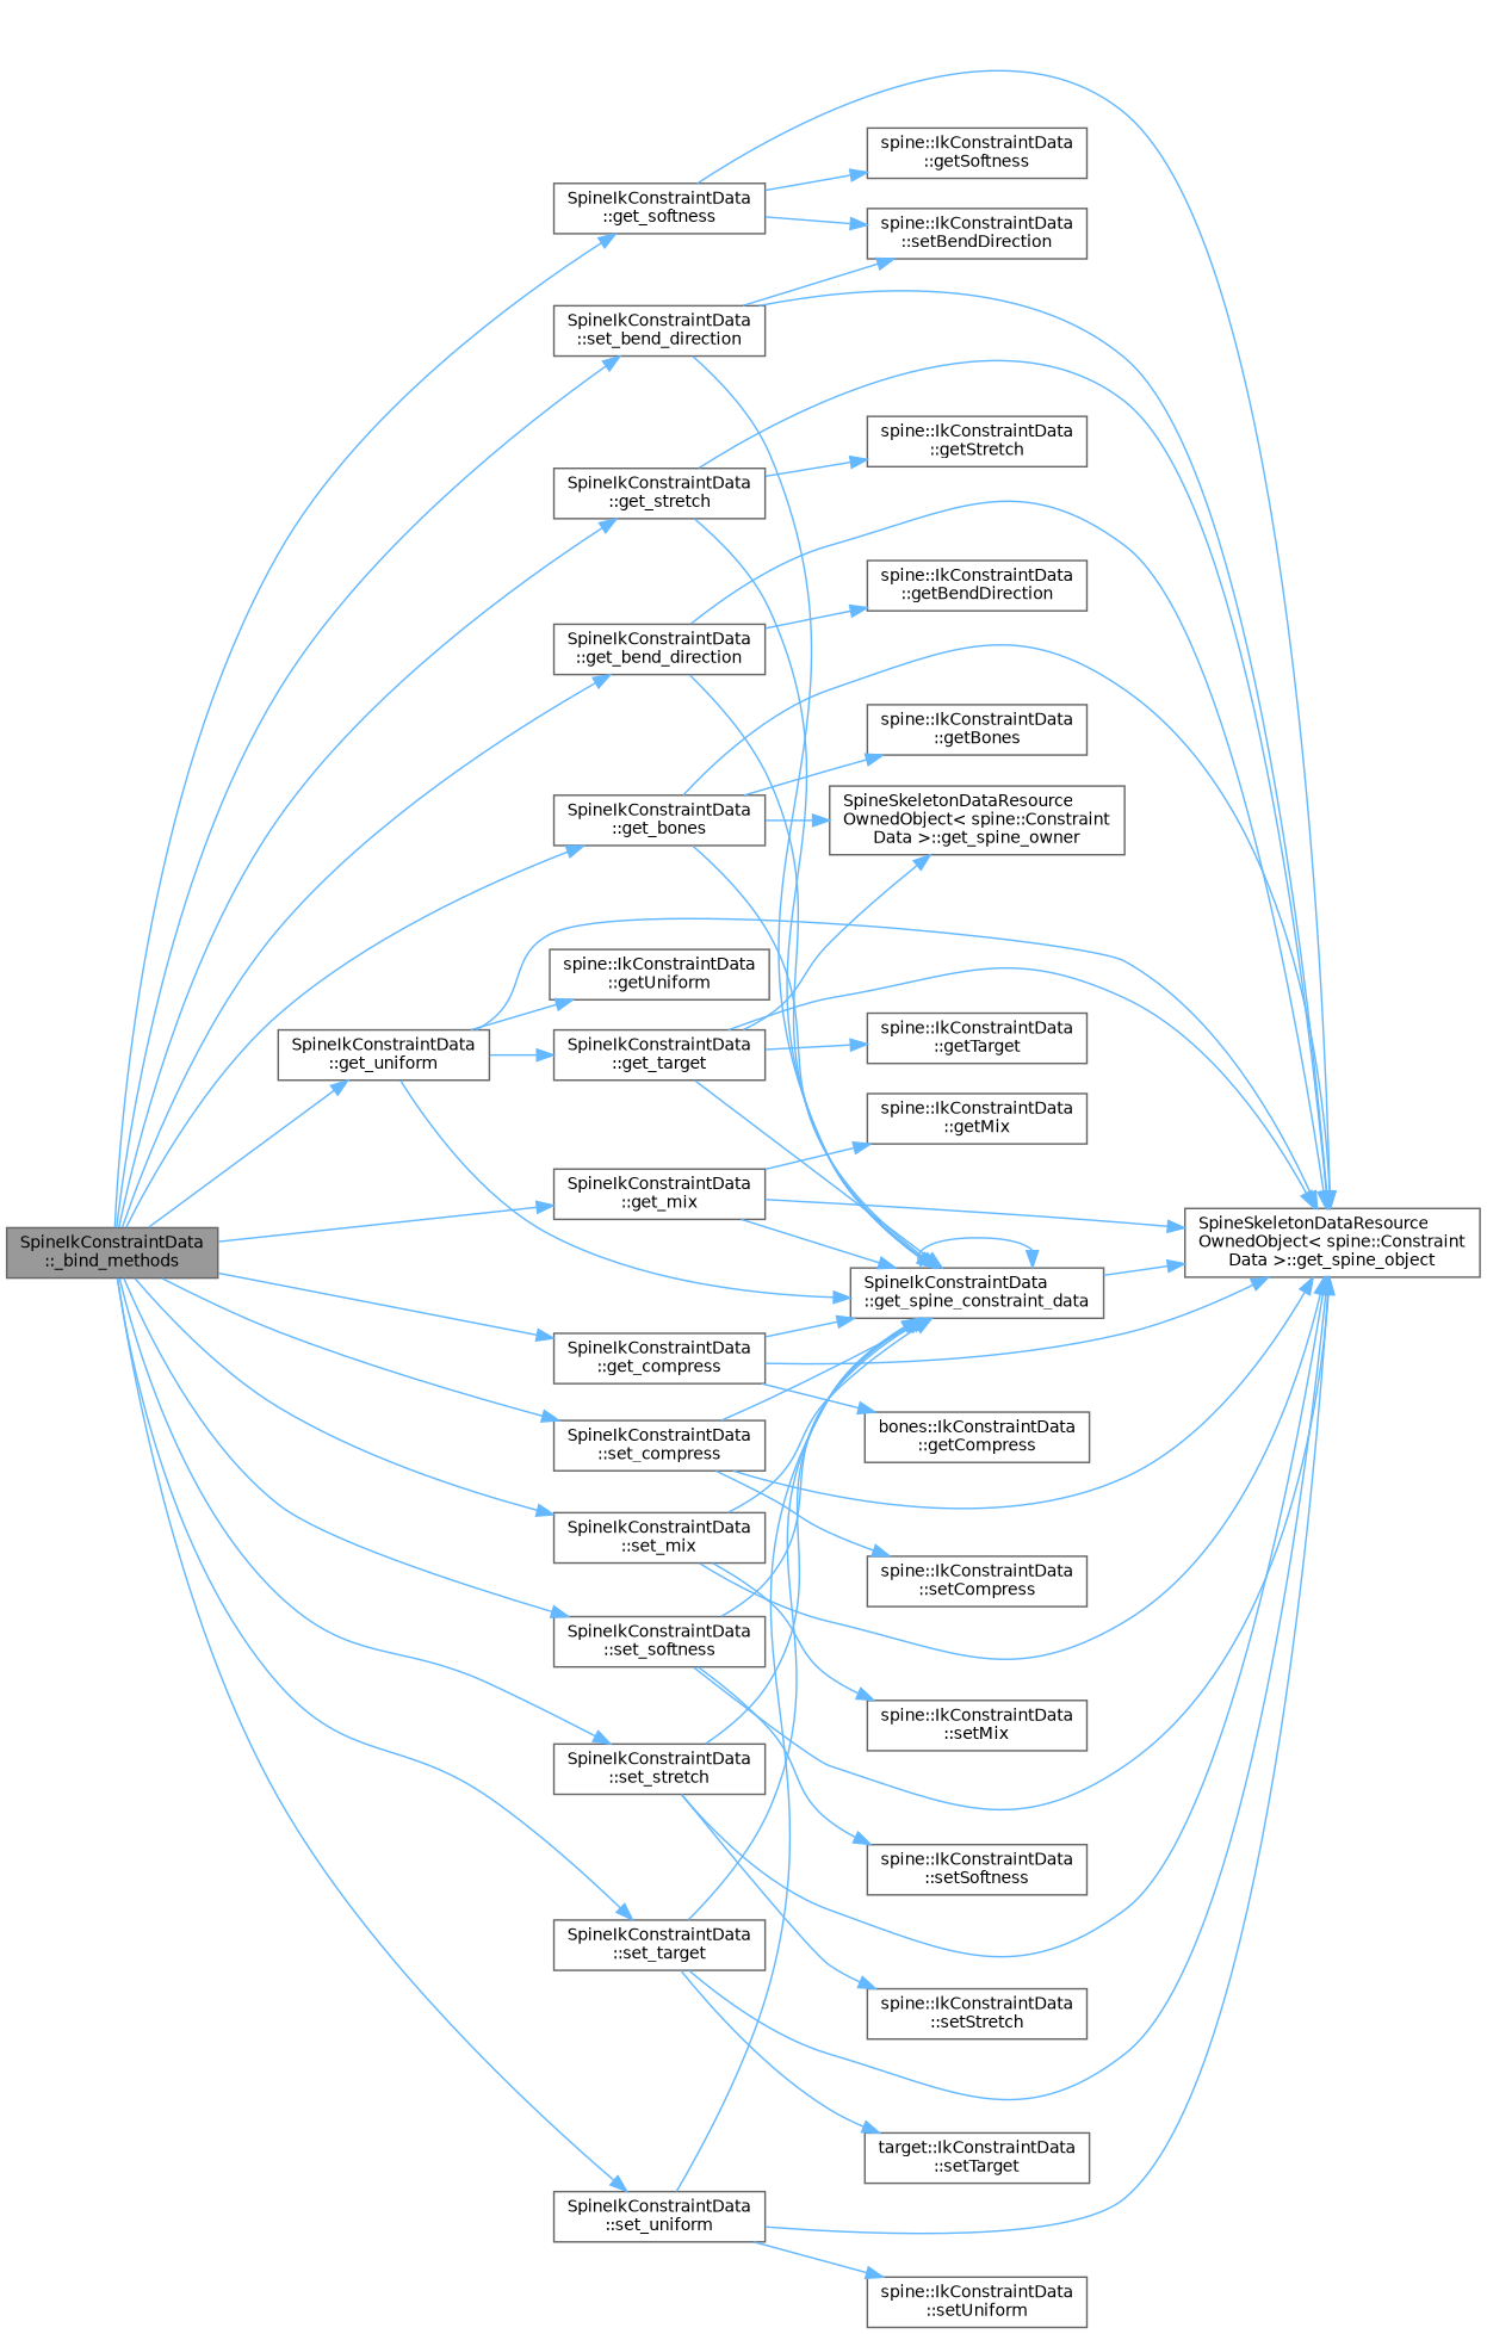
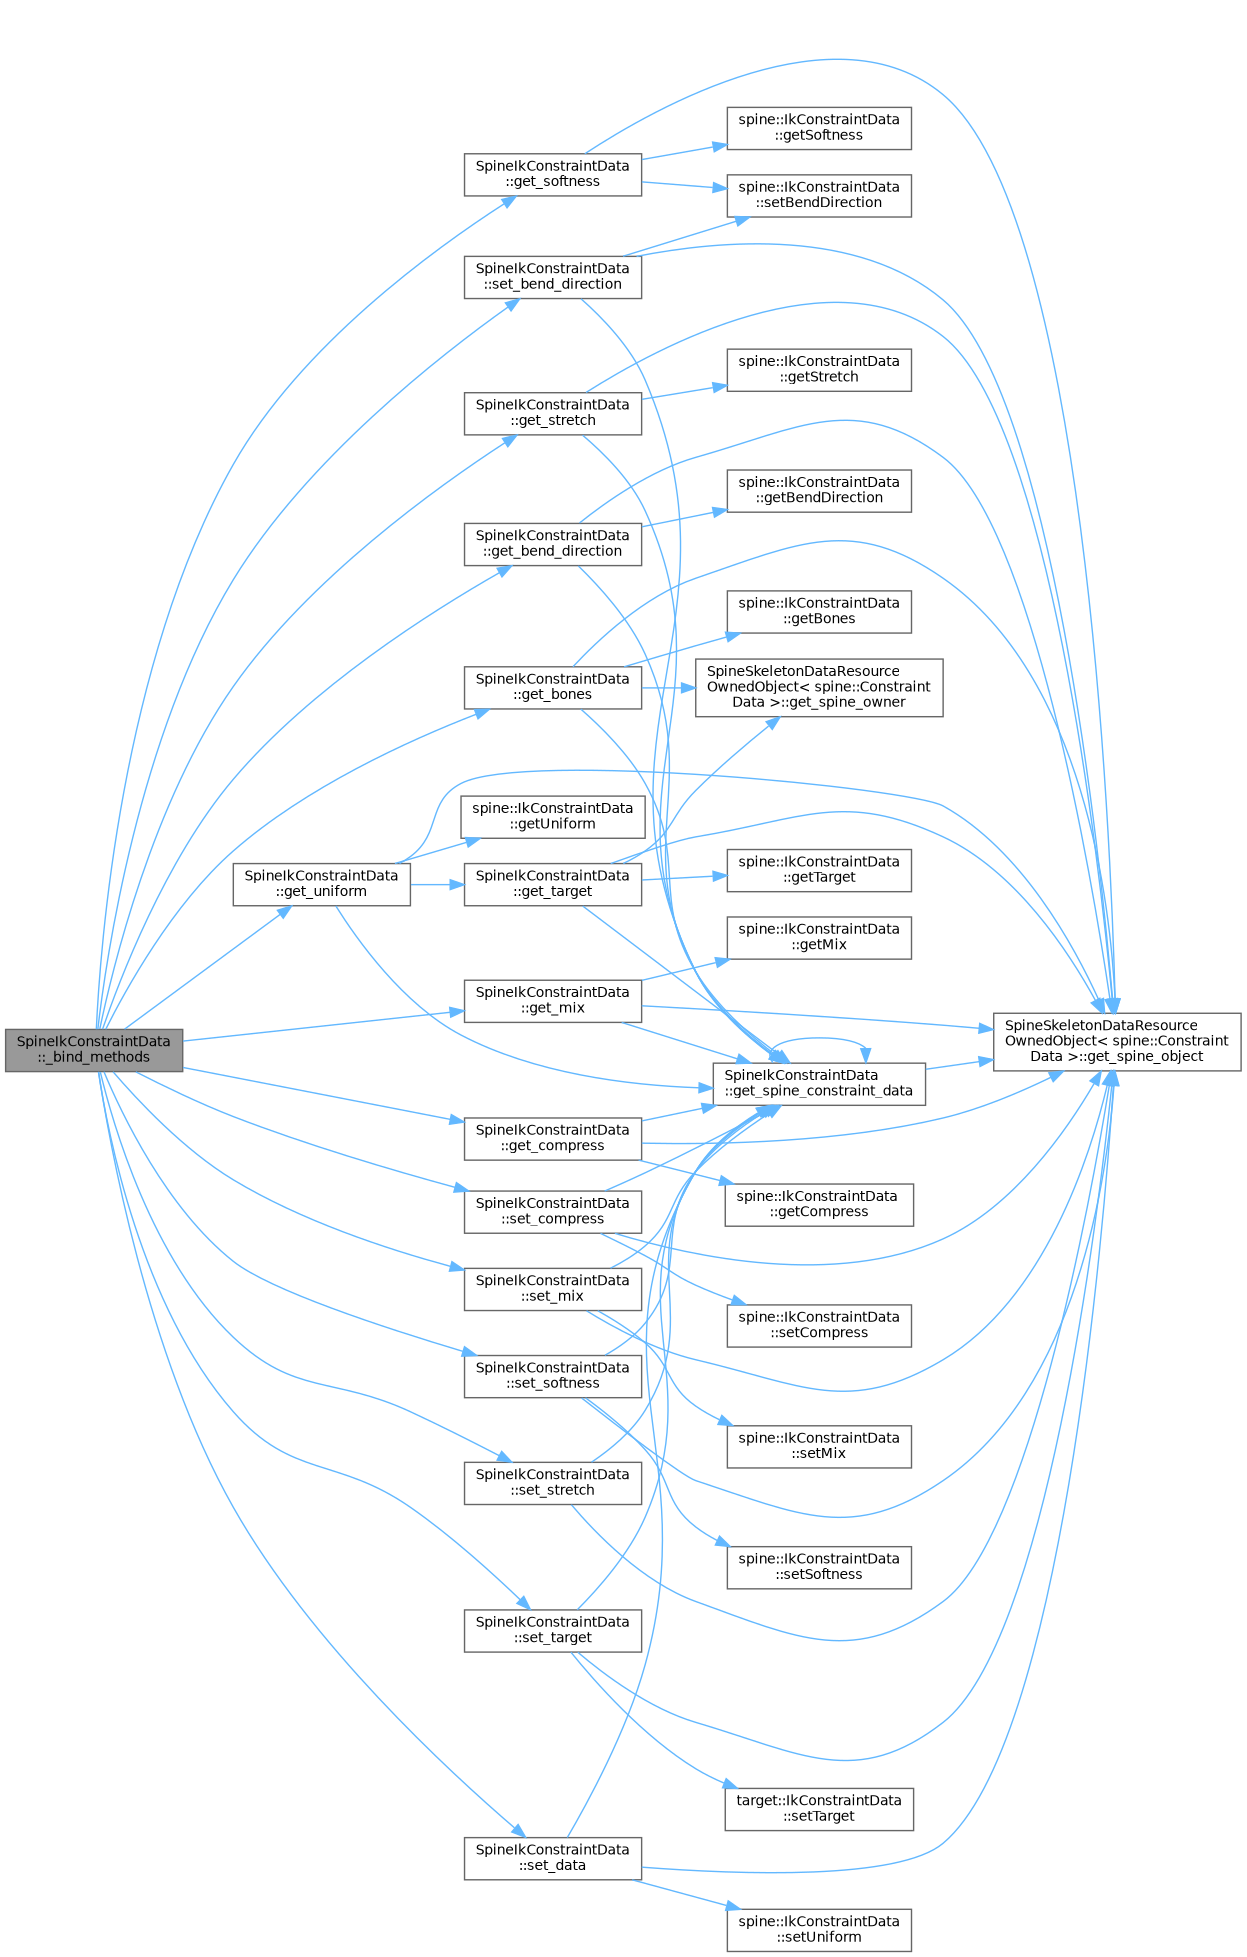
  digraph {
    rankdir=LR
    node [color=grey40 fillcolor=white fontname=Helvetica fontsize=10 shape=box style=filled]
    edge [color=steelblue1 fontname=Helvetica fontsize=10 labelfontname=Helvetica labelfontsize=10 style=solid]
    n1 [color=gray40 fillcolor=grey60 fontcolor=black height=0.2 label="SpineIkConstraintData\l::_bind_methods" width=0.4]
    n2 [height=0.2 label="SpineIkConstraintData\l::get_bend_direction" width=0.4]
    n3 [height=0.2 label="SpineIkConstraintData\l::get_bones" width=0.4]
    n4 [height=0.2 label="SpineIkConstraintData\l::get_compress" width=0.4]
    n5 [height=0.2 label="SpineIkConstraintData\l::get_mix" width=0.4]
    n6 [height=0.2 label="SpineIkConstraintData\l::get_softness" width=0.4]
    n7 [height=0.2 label="SpineIkConstraintData\l::get_stretch" width=0.4]
    n8 [height=0.2 label="SpineIkConstraintData\l::get_uniform" width=0.4]
    n9 [height=0.2 label="SpineIkConstraintData\l::set_bend_direction" width=0.4]
    n10 [height=0.2 label="SpineIkConstraintData\l::set_compress" width=0.4]
    n11 [height=0.2 label="SpineIkConstraintData\l::set_mix" width=0.4]
    n12 [height=0.2 label="SpineIkConstraintData\l::set_softness" width=0.4]
    n13 [height=0.2 label="SpineIkConstraintData\l::set_stretch" width=0.4]
    n14 [height=0.2 label="SpineIkConstraintData\l::set_target" width=0.4]
-   n15 [height=0.2 label="SpineIkConstraintData\l::set_uniform" width=0.4]
+   n15 [height=0.2 label="SpineIkConstraintData\l::set_data" width=0.4]
    n16 [height=0.2 label="SpineIkConstraintData\l::get_spine_constraint_data" width=0.4]
    n17 [height=0.2 label="SpineSkeletonDataResource\lOwnedObject\< spine::Constraint\lData \>::get_spine_object" width=0.4]
    n18 [height=0.2 label="spine::IkConstraintData\l::getBendDirection" width=0.4]
    n19 [height=0.2 label="SpineSkeletonDataResource\lOwnedObject\< spine::Constraint\lData \>::get_spine_owner" width=0.4]
    n20 [height=0.2 label="spine::IkConstraintData\l::getBones" width=0.4]
-   n21 [height=0.2 label="bones::IkConstraintData\l::getCompress" width=0.4]
+   n21 [height=0.2 label="spine::IkConstraintData\l::getCompress" width=0.4]
    n22 [height=0.2 label="spine::IkConstraintData\l::getMix" width=0.4]
    n23 [height=0.2 label="spine::IkConstraintData\l::getSoftness" width=0.4]
    n24 [height=0.2 label="spine::IkConstraintData\l::setBendDirection" width=0.4]
    n25 [height=0.2 label="spine::IkConstraintData\l::getStretch" width=0.4]
    n26 [height=0.2 label="SpineIkConstraintData\l::get_target" width=0.4]
    n27 [height=0.2 label="spine::IkConstraintData\l::getTarget" width=0.4]
    n28 [height=0.2 label="spine::IkConstraintData\l::getUniform" width=0.4]
    n29 [height=0.2 label="spine::IkConstraintData\l::setCompress" width=0.4]
    n30 [height=0.2 label="spine::IkConstraintData\l::setMix" width=0.4]
    n31 [height=0.2 label="spine::IkConstraintData\l::setSoftness" width=0.4]
-   n32 [height=0.2 label="spine::IkConstraintData\l::setStretch" width=0.4]
    n33 [height=0.2 label="target::IkConstraintData\l::setTarget" width=0.4]
    n34 [height=0.2 label="spine::IkConstraintData\l::setUniform" width=0.4]
    n1 -> n2
    n1 -> n3
    n1 -> n4
    n1 -> n5
    n1 -> n6
    n1 -> n7
    n1 -> n8
    n1 -> n9
    n1 -> n10
    n1 -> n11
    n1 -> n12
    n1 -> n13
    n1 -> n14
    n1 -> n15
    n2 -> n16
    n2 -> n17
    n2 -> n18
    n3 -> n16
    n3 -> n17
    n3 -> n19
    n3 -> n20
    n4 -> n16
    n4 -> n17
    n4 -> n21
    n5 -> n16
    n5 -> n17
    n5 -> n22
    n6 -> n17
    n6 -> n23
    n6 -> n24
    n7 -> n16
    n7 -> n17
    n7 -> n25
    n8 -> n16
    n8 -> n17
    n8 -> n26
    n8 -> n28
    n9 -> n16
    n9 -> n17
    n9 -> n24
    n10 -> n16
    n10 -> n17
    n10 -> n29
    n11 -> n16
    n11 -> n17
    n11 -> n30
    n12 -> n16
    n12 -> n17
    n12 -> n31
    n13 -> n16
    n13 -> n17
-   n13 -> n32
    n14 -> n16
    n14 -> n17
    n14 -> n33
    n15 -> n16
    n15 -> n17
    n15 -> n34
    n16 -> n16
    n16 -> n17
    n26 -> n16
    n26 -> n17
    n26 -> n19
    n26 -> n27
  }
